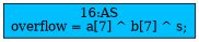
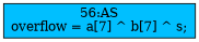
  strict digraph {
-   n1 [ast="<pyverilog.vparser.ast.Assign object at 0x7f09a20e0710>" def_var="['overflow']" fillcolor=deepskyblue label="16:AS\noverflow = a[7] ^ b[7] ^ s;" statements="[]" style=filled typ=Assign use_var="['a', 'b', 's']" shape=box]
+   n1 [ast="<pyverilog.vparser.ast.Assign object at 0x7f09a20e0710>" def_var="['overflow']" fillcolor=deepskyblue label="56:AS\noverflow = a[7] ^ b[7] ^ s;" statements="[]" style=filled typ=Assign use_var="['a', 'b', 's']" shape=box]
  }
